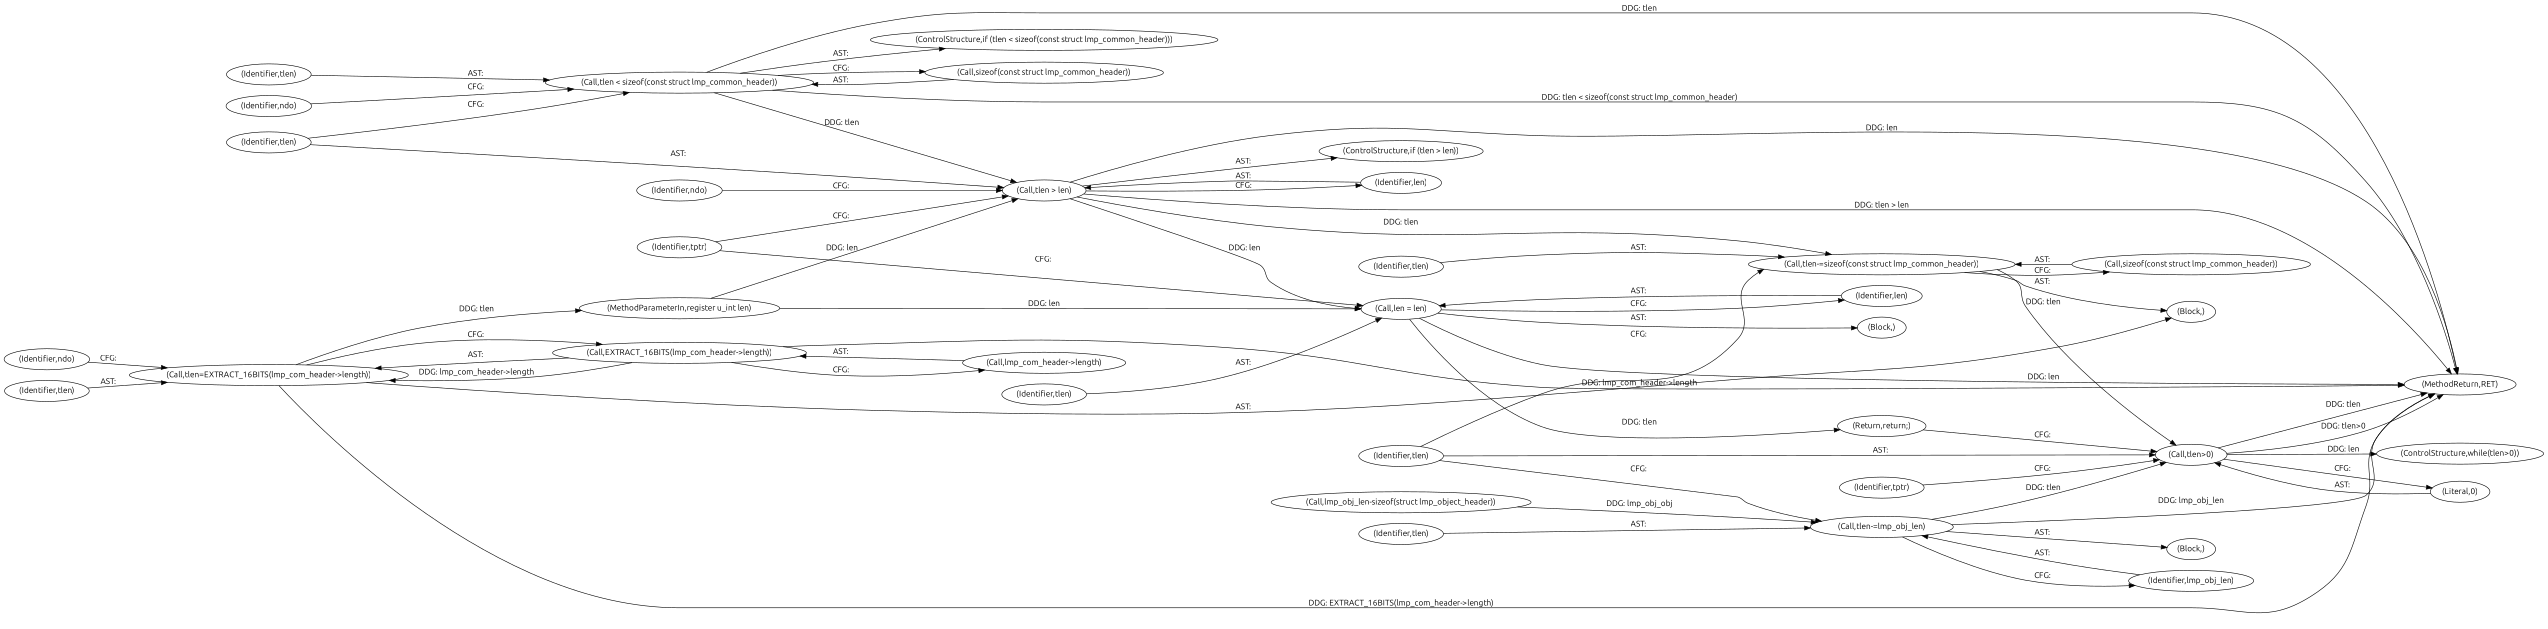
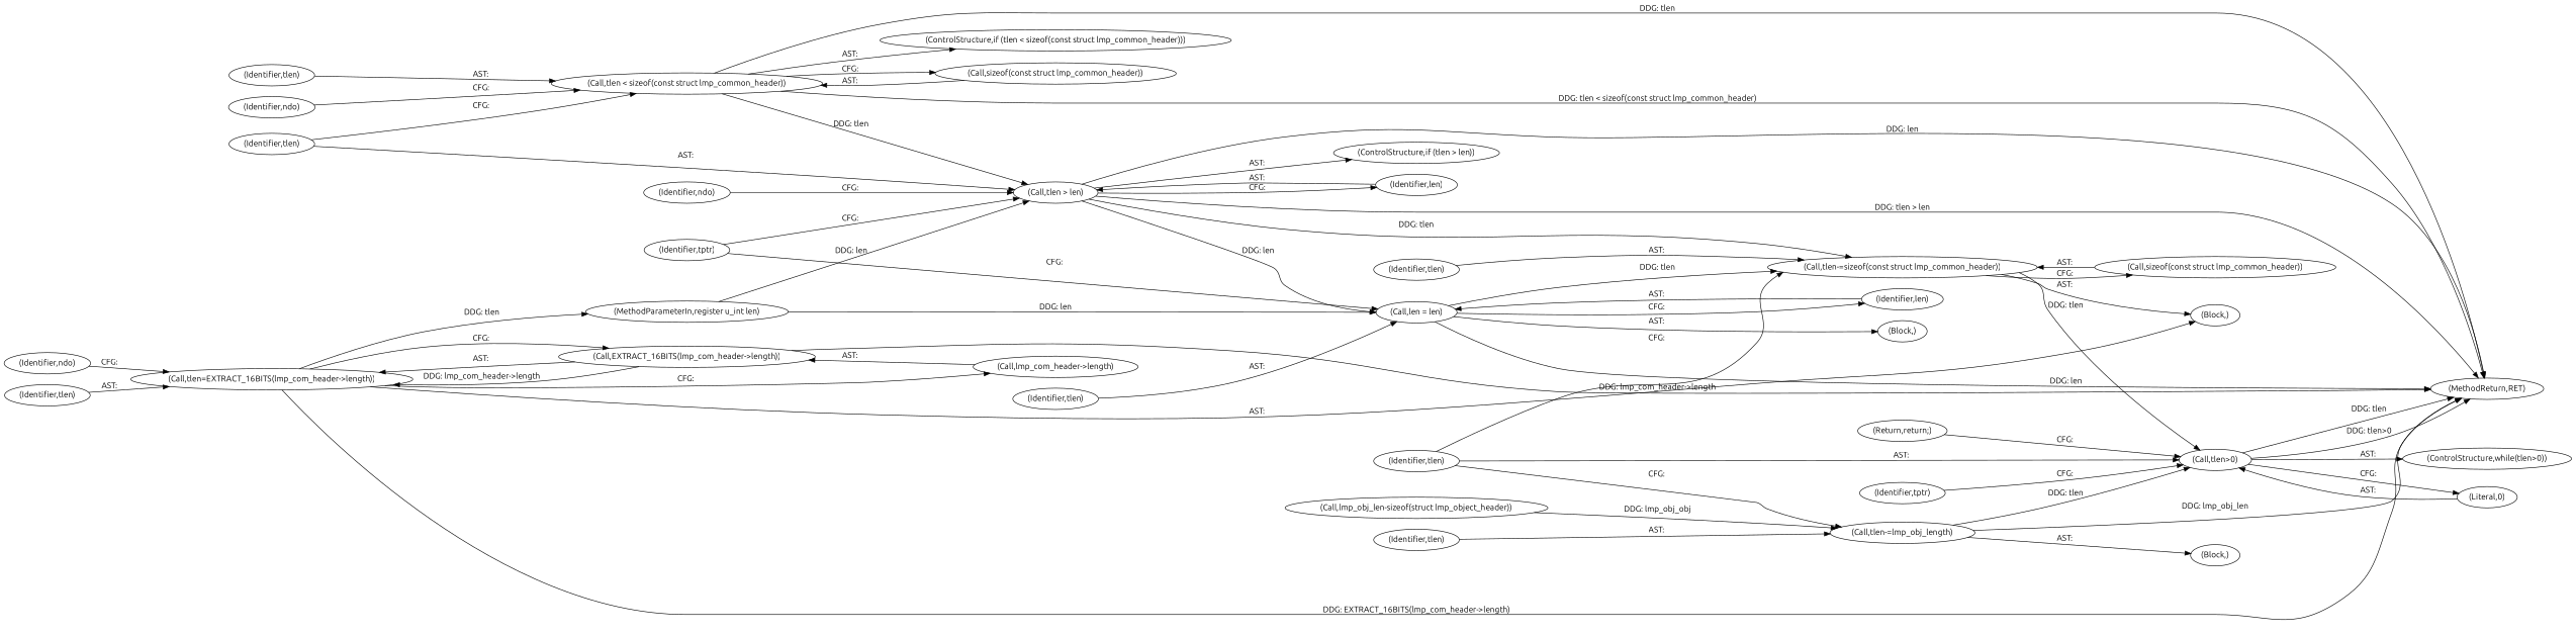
  digraph {
    fontname=Ubuntu
    rankdir=LR
    node [fontname=Ubuntu]
    edge [fontname=Ubuntu]
    n1 [label="(Call,tlen < sizeof(const struct lmp_common_header))"]
    n2 [label="(Call,tlen > len)"]
    n3 [label="(Call,sizeof(const struct lmp_common_header))"]
    n4 [label="(MethodReturn,RET)"]
    n5 [label="(ControlStructure,if (tlen < sizeof(const struct lmp_common_header)))"]
    n6 [label="(Call,len = len)"]
    n7 [label="(Call,tlen-=sizeof(const struct lmp_common_header))"]
    n8 [label="(Identifier,len)"]
    n9 [label="(ControlStructure,if (tlen > len))"]
    n10 [label="(Call,tlen=EXTRACT_16BITS(lmp_com_header->length))"]
    n11 [label="(Call,EXTRACT_16BITS(lmp_com_header->length))"]
    n12 [label="(Block,)"]
    n13 [label="(MethodParameterIn,register u_int len)"]
    n14 [label="(Call,lmp_com_header->length)"]
    n15 [label="(Block,)"]
    n16 [label="(Identifier,len)"]
    n17 [label="(Call,tlen>0)"]
    n18 [label="(Call,sizeof(const struct lmp_common_header))"]
    n19 [label="(ControlStructure,while(tlen>0))"]
    n20 [label="(Literal,0)"]
-   n21 [label="(Call,tlen-=lmp_obj_len)"]
-   n22 [label="(Identifier,lmp_obj_len)"]
+   n21 [label="(Call,tlen-=lmp_obj_length)"]
    n23 [label="(Block,)"]
    n24 [label="(Call,lmp_obj_len-sizeof(struct lmp_object_header))"]
    n25 [label="(Identifier,ndo)"]
    n26 [label="(Identifier,tlen)"]
    n27 [label="(Identifier,tlen)"]
    n28 [label="(Identifier,tptr)"]
    n29 [label="(Return,return;)"]
    n30 [label="(Identifier,ndo)"]
    n31 [label="(Identifier,tlen)"]
    n32 [label="(Identifier,tlen)"]
    n33 [label="(Identifier,tlen)"]
    n34 [label="(Identifier,tptr)"]
    n35 [label="(Identifier,tlen)"]
    n36 [label="(Identifier,ndo)"]
    n37 [label="(Identifier,tlen)"]
    n1 -> n2 [label="DDG: tlen"]
    n1 -> n3 [label="CFG: "]
    n1 -> n4 [label="DDG: tlen < sizeof(const struct lmp_common_header)"]
    n1 -> n4 [label="DDG: tlen"]
    n1 -> n5 [label="AST: "]
    n2 -> n4 [label="DDG: len"]
    n2 -> n4 [label="DDG: tlen > len"]
    n2 -> n6 [label="DDG: len"]
    n2 -> n7 [label="DDG: tlen"]
    n2 -> n8 [label="CFG: "]
    n2 -> n9 [label="AST: "]
    n3 -> n1 [label="AST: "]
    n6 -> n4 [label="DDG: len"]
-   n6 -> n29 [label="DDG: tlen"]
+   n6 -> n7 [label="DDG: tlen"]
    n6 -> n15 [label="AST: "]
    n6 -> n16 [label="CFG: "]
    n7 -> n12 [label="AST: "]
    n7 -> n17 [label="DDG: tlen"]
    n7 -> n18 [label="CFG: "]
    n8 -> n2 [label="AST: "]
    n10 -> n4 [label="DDG: EXTRACT_16BITS(lmp_com_header->length)"]
    n10 -> n11 [label="CFG: "]
    n10 -> n12 [label="AST: "]
    n10 -> n13 [label="DDG: tlen"]
    n11 -> n4 [label="DDG: lmp_com_header->length"]
    n11 -> n10 [label="AST: "]
    n11 -> n10 [label="DDG: lmp_com_header->length"]
-   n11 -> n14 [label="CFG: "]
+   n10 -> n14 [label="CFG: "]
    n13 -> n2 [label="DDG: len"]
    n13 -> n6 [label="DDG: len"]
    n14 -> n11 [label="AST: "]
    n16 -> n6 [label="AST: "]
    n17 -> n4 [label="DDG: tlen"]
    n17 -> n4 [label="DDG: tlen>0"]
-   n17 -> n19 [label="DDG: len"]
+   n17 -> n19 [label="AST: "]
    n17 -> n20 [label="CFG: "]
    n18 -> n7 [label="AST: "]
    n20 -> n17 [label="AST: "]
    n21 -> n4 [label="DDG: lmp_obj_len"]
    n21 -> n17 [label="DDG: tlen"]
-   n21 -> n22 [label="CFG: "]
    n21 -> n23 [label="AST: "]
-   n22 -> n21 [label="AST: "]
    n24 -> n21 [label="DDG: lmp_obj_obj"]
    n25 -> n1 [label="CFG: "]
    n26 -> n7 [label="CFG: "]
    n26 -> n17 [label="AST: "]
    n26 -> n21 [label="CFG: "]
    n27 -> n1 [label="CFG: "]
    n27 -> n2 [label="AST: "]
    n28 -> n17 [label="CFG: "]
    n29 -> n17 [label="CFG: "]
    n30 -> n10 [label="CFG: "]
    n31 -> n21 [label="AST: "]
    n32 -> n1 [label="AST: "]
    n33 -> n7 [label="AST: "]
    n34 -> n2 [label="CFG: "]
    n34 -> n6 [label="CFG: "]
    n35 -> n6 [label="AST: "]
    n36 -> n2 [label="CFG: "]
    n37 -> n10 [label="AST: "]
  }
